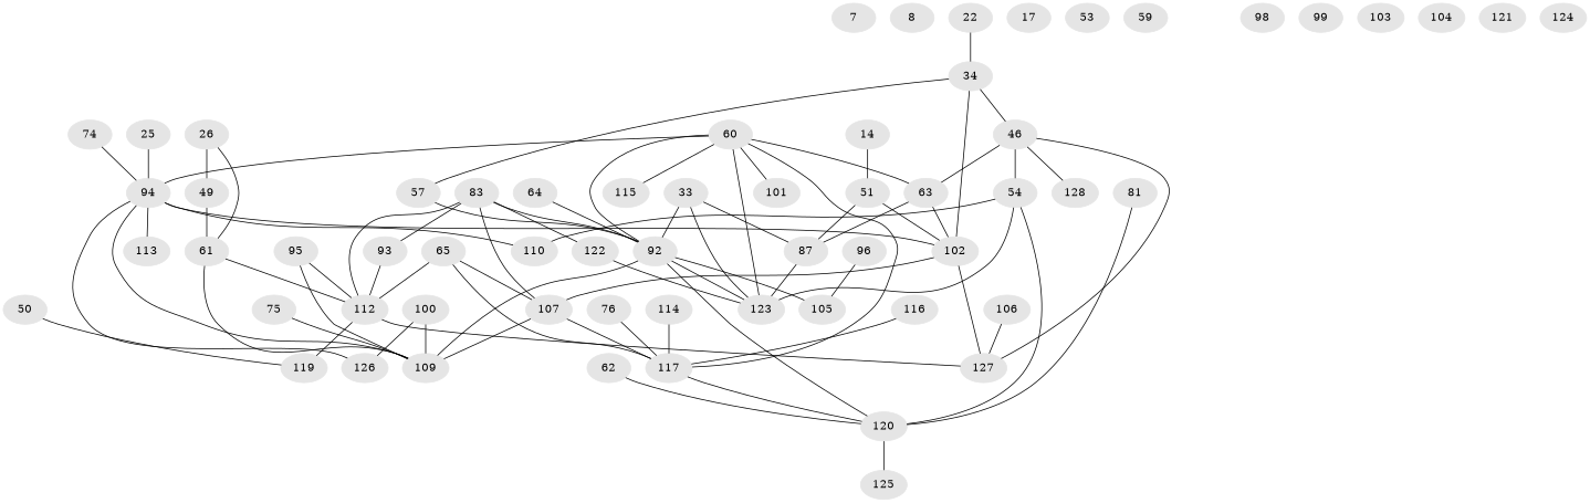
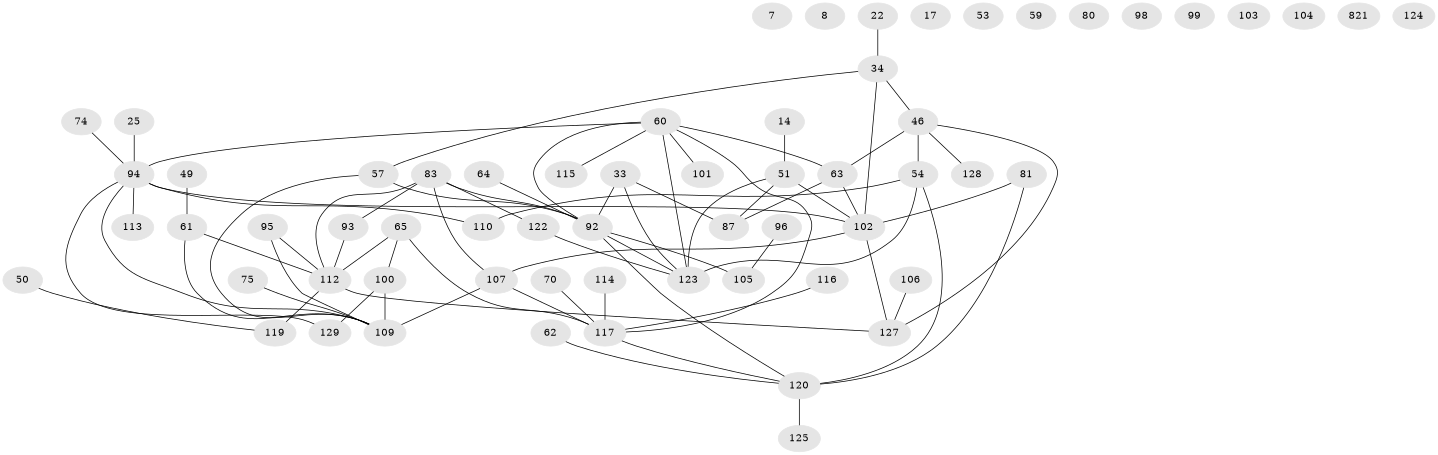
  graph {
    node [color=gray90 style=filled]
    7
    8
    51 [super="+2+12"]
    87 [super="+70"]
    123 [super="+84+111+86+89"]
    102 [super="+91+66"]
    14
    17
    34 [super="+21"]
    46 [super="+27"]
    57
    22
    94 [super="+88"]
    110
    109 [super="+1+79+18"]
    113
-   126
+   126 [label=129]
    25
    49 [super="+23"]
    61 [super="+29"]
-   26
    112 [super="+40+85"]
    33 [super="+16"]
    92 [super="+77"]
    54 [super="+13"]
    120 [super="+31+118"]
    105 [super="+9"]
    63 [super="+36"]
    127
    128
    107 [super="+72+45+48+28+58"]
    81 [super="+71"]
    119 [super="+97"]
    50
    53
    125
    59
    60 [super="+10+38"]
    101
    115
    117 [super="+32"]
    62
    64
    100 [super="+15"]
    65
    74
    75
-   76
+   76 [label=70]
+   80
    83
    93 [super="+41"]
    122
    95 [super="+44"]
    96
    98 [super="+52"]
    99
    103 [super="+35"]
    104
    106
    114 [super="+3+69"]
    116
-   121
+   121 [label=821]
    124
    51 -- 87 [weight=2]
-   87 -- 123 [weight=3]
+   51 -- 123 [weight=3]
    51 -- 102 [weight=2]
    102 -- 127
    102 -- 107
    14 -- 51
    34 -- 102 [weight=2]
    34 -- 46
    34 -- 57
    46 -- 54 [weight=2]
    46 -- 63
    46 -- 127
    46 -- 128
    57 -- 92
    22 -- 34
    94 -- 102
    94 -- 110
    94 -- 109
    94 -- 113
    94 -- 126
    25 -- 94
    49 -- 61
    61 -- 109
    61 -- 112
-   26 -- 49 [weight=2]
-   26 -- 61
    112 -- 127
    112 -- 119 [weight=2]
    33 -- 87
    33 -- 123
    33 -- 92
    92 -- 123
-   92 -- 109
+   57 -- 109
    92 -- 120
    92 -- 105
    54 -- 123
    54 -- 110
    54 -- 120 [weight=2]
    120 -- 125
    63 -- 87
    63 -- 102
    107 -- 109
    107 -- 117
+   81 -- 102
    81 -- 120
    50 -- 119
    60 -- 123 [weight=2]
    60 -- 94 [weight=2]
    60 -- 92
    60 -- 63
    60 -- 101
    60 -- 115
    60 -- 117
    117 -- 120
    62 -- 120
    64 -- 92
    100 -- 109 [weight=3]
    100 -- 126
    65 -- 112
    65 -- 117
-   65 -- 107
+   65 -- 100
    74 -- 94
    75 -- 109
    76 -- 117
    83 -- 112 [weight=2]
    83 -- 92
    83 -- 107
    83 -- 93
    83 -- 122
    93 -- 112
    122 -- 123
    95 -- 109
    95 -- 112
    96 -- 105
    106 -- 127
    114 -- 117 [weight=2]
    116 -- 117
  }
